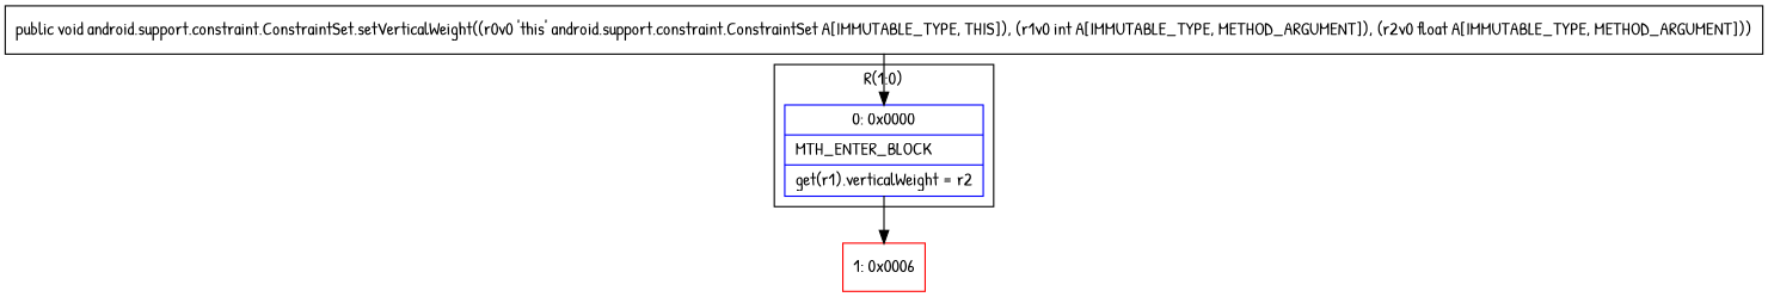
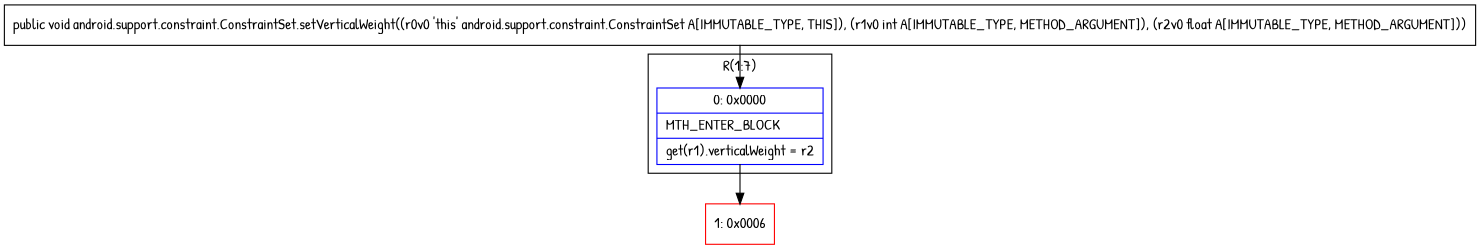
  digraph {
    fontname="Patrick Hand"
    node [shape=record fontname="Patrick Hand"]
    edge [fontname="Patrick Hand"]
    n1 [color=blue label="{0\:\ 0x0000|MTH_ENTER_BLOCK\l|get(r1).verticalWeight = r2\l}"]
    n2 [color=red label="{1\:\ 0x0006}"]
    n3 [label="{public void android.support.constraint.ConstraintSet.setVerticalWeight((r0v0 'this' android.support.constraint.ConstraintSet A[IMMUTABLE_TYPE, THIS]), (r1v0 int A[IMMUTABLE_TYPE, METHOD_ARGUMENT]), (r2v0 float A[IMMUTABLE_TYPE, METHOD_ARGUMENT])) }"]
    subgraph cluster_1 {
-     label="R(1:0)"
+     label="R(1:7)"
      n1
    }
    n1 -> n2
    n3 -> n1
  }
